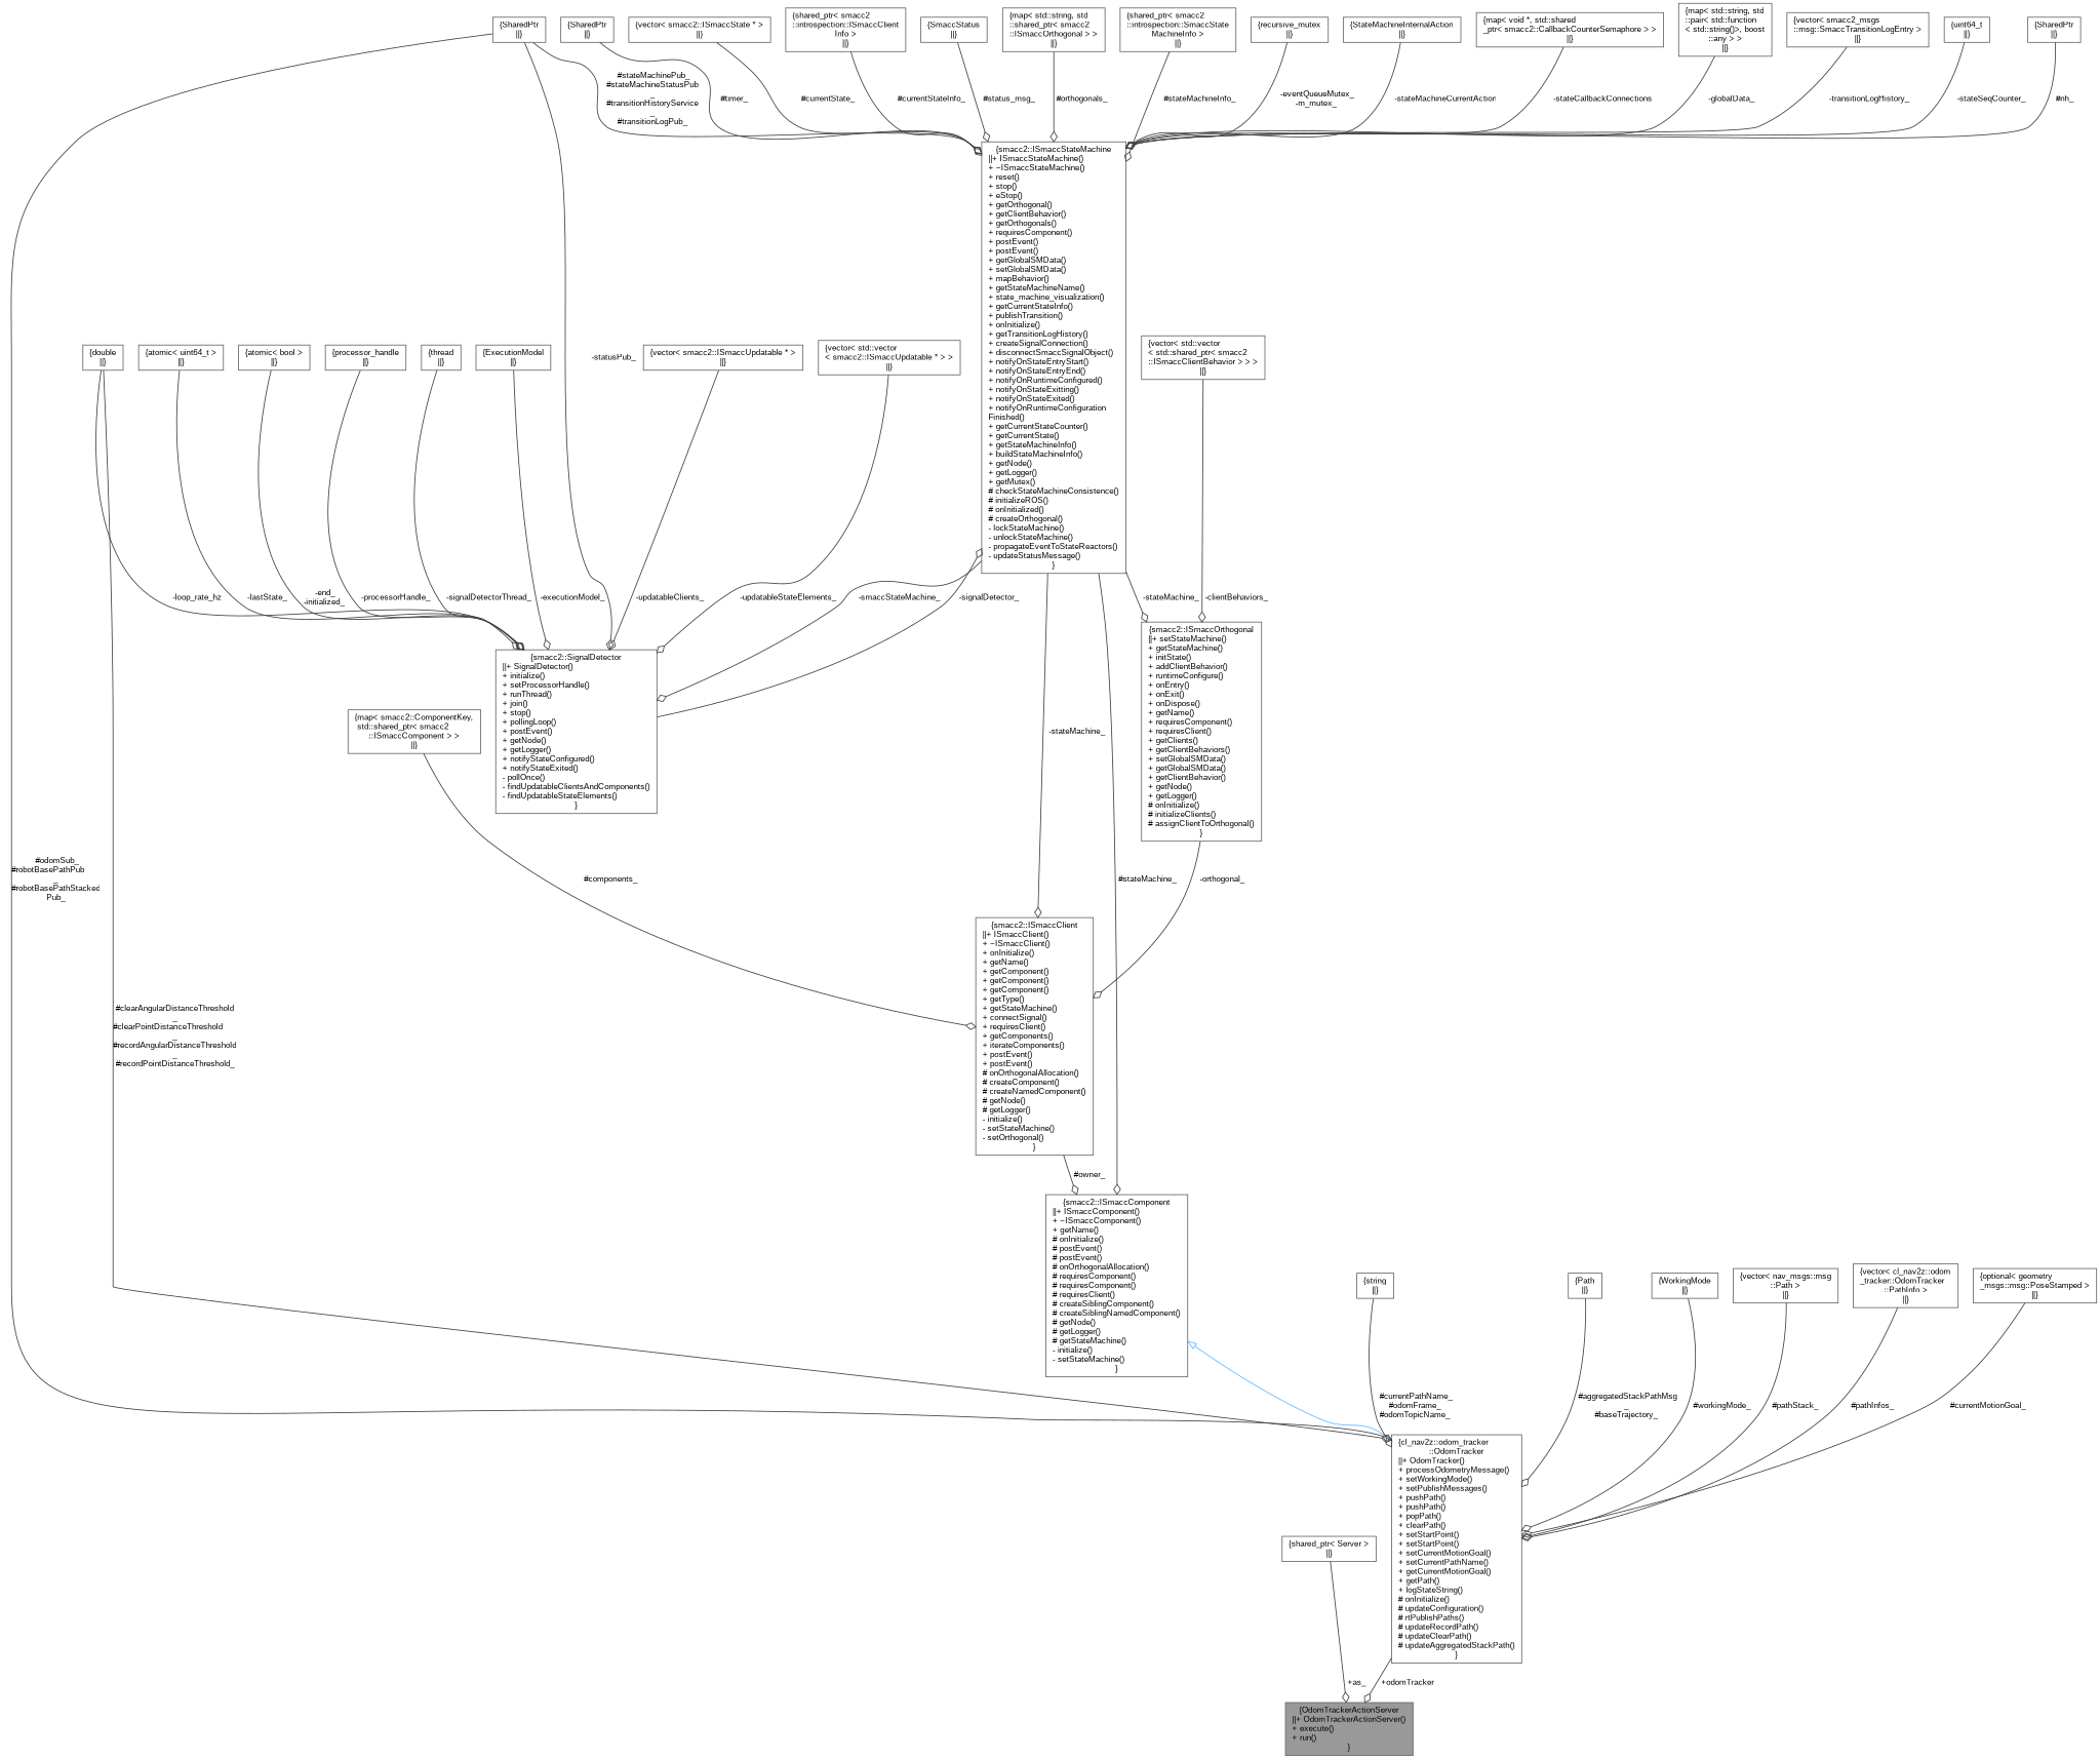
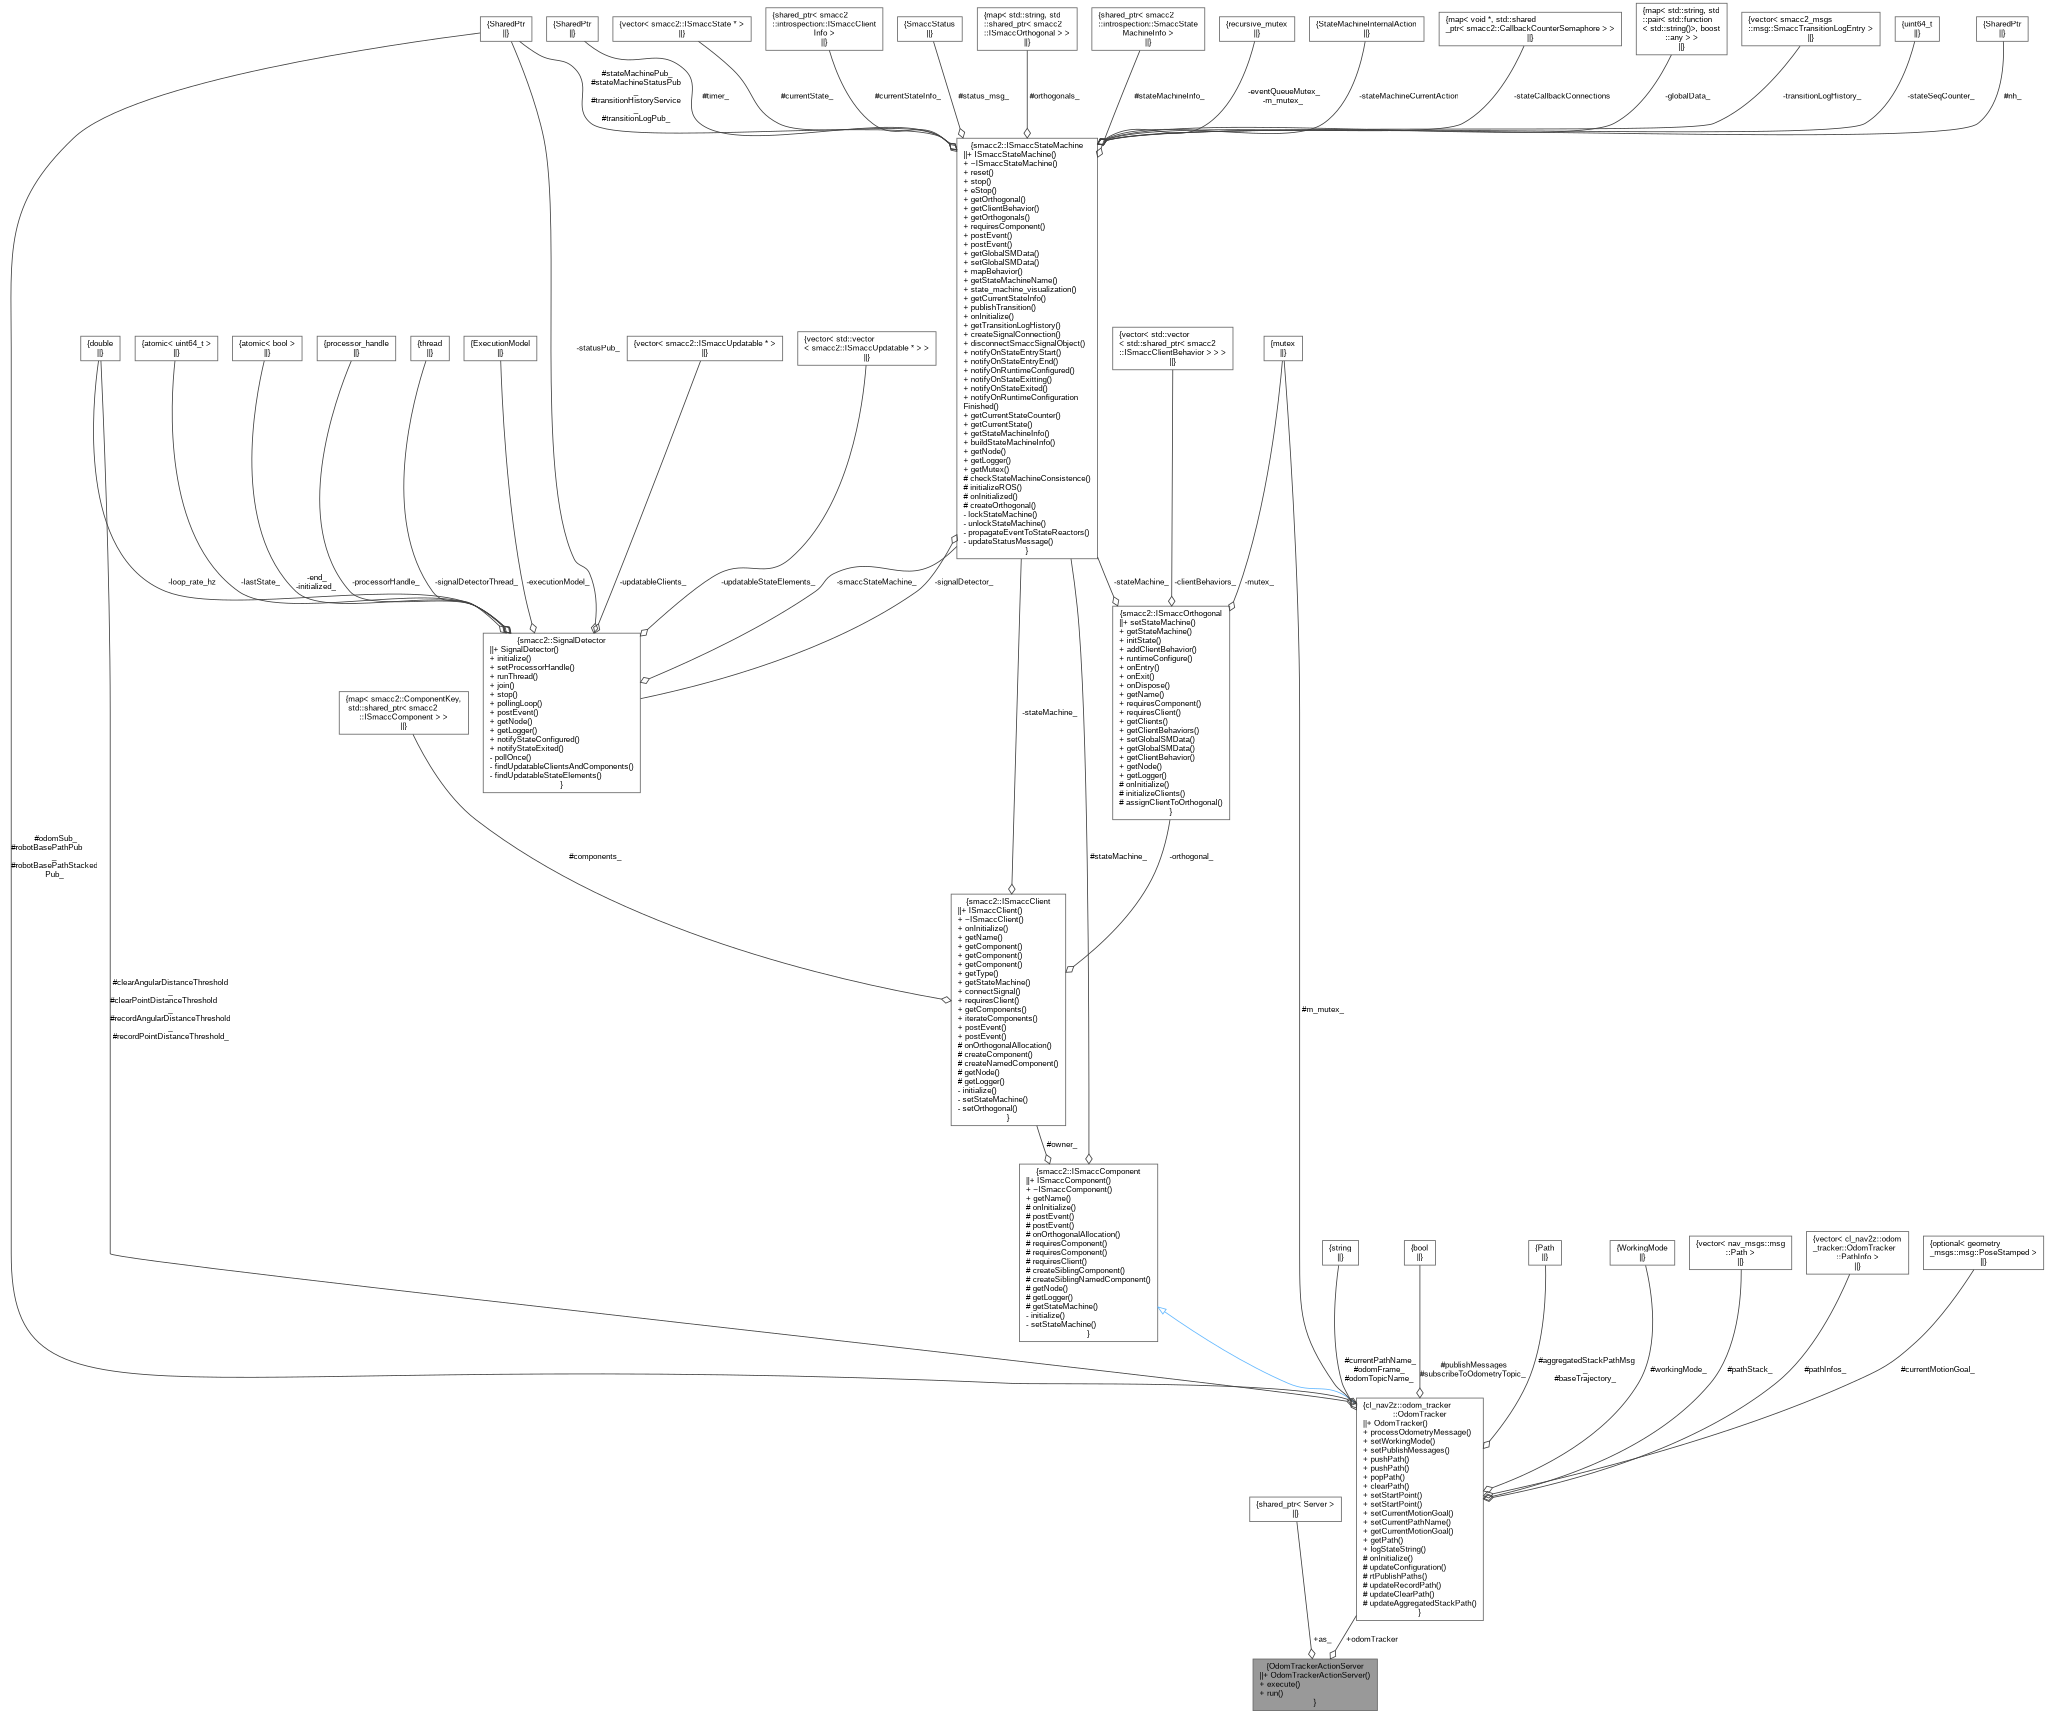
  digraph {
    fontname="Liberation Sans"
    node [color=gray40 fillcolor=white fontname="Liberation Sans" fontsize=10 shape=box style=filled]
    edge [arrowhead=odiamond color=grey25 fontname="Liberation Sans" fontsize=10 labelfontname=Helvetica labelfontsize=10 style=solid]
    n1 [fillcolor=grey60 fontcolor=black height=0.2 label="{OdomTrackerActionServer\n||+ OdomTrackerActionServer()\l+ execute()\l+ run()\l}" width=0.4]
    n2 [height=0.2 label="{shared_ptr\< Server \>\n||}" width=0.4]
    n3 [height=0.2 label="{cl_nav2z::odom_tracker\l::OdomTracker\n||+ OdomTracker()\l+ processOdometryMessage()\l+ setWorkingMode()\l+ setPublishMessages()\l+ pushPath()\l+ pushPath()\l+ popPath()\l+ clearPath()\l+ setStartPoint()\l+ setStartPoint()\l+ setCurrentMotionGoal()\l+ setCurrentPathName()\l+ getCurrentMotionGoal()\l+ getPath()\l+ logStateString()\l# onInitialize()\l# updateConfiguration()\l# rtPublishPaths()\l# updateRecordPath()\l# updateClearPath()\l# updateAggregatedStackPath()\l}" width=0.4]
    n4 [height=0.2 label="{smacc2::ISmaccComponent\n||+ ISmaccComponent()\l+ ~ISmaccComponent()\l+ getName()\l# onInitialize()\l# postEvent()\l# postEvent()\l# onOrthogonalAllocation()\l# requiresComponent()\l# requiresComponent()\l# requiresClient()\l# createSiblingComponent()\l# createSiblingNamedComponent()\l# getNode()\l# getLogger()\l# getStateMachine()\l- initialize()\l- setStateMachine()\l}" width=0.4]
    n5 [height=0.2 label="{smacc2::ISmaccStateMachine\n||+ ISmaccStateMachine()\l+ ~ISmaccStateMachine()\l+ reset()\l+ stop()\l+ eStop()\l+ getOrthogonal()\l+ getClientBehavior()\l+ getOrthogonals()\l+ requiresComponent()\l+ postEvent()\l+ postEvent()\l+ getGlobalSMData()\l+ setGlobalSMData()\l+ mapBehavior()\l+ getStateMachineName()\l+ state_machine_visualization()\l+ getCurrentStateInfo()\l+ publishTransition()\l+ onInitialize()\l+ getTransitionLogHistory()\l+ createSignalConnection()\l+ disconnectSmaccSignalObject()\l+ notifyOnStateEntryStart()\l+ notifyOnStateEntryEnd()\l+ notifyOnRuntimeConfigured()\l+ notifyOnStateExitting()\l+ notifyOnStateExited()\l+ notifyOnRuntimeConfiguration\lFinished()\l+ getCurrentStateCounter()\l+ getCurrentState()\l+ getStateMachineInfo()\l+ buildStateMachineInfo()\l+ getNode()\l+ getLogger()\l+ getMutex()\l# checkStateMachineConsistence()\l# initializeROS()\l# onInitialized()\l# createOrthogonal()\l- lockStateMachine()\l- unlockStateMachine()\l- propagateEventToStateReactors()\l- updateStatusMessage()\l}" width=0.4]
    n6 [height=0.2 label="{smacc2::SignalDetector\n||+ SignalDetector()\l+ initialize()\l+ setProcessorHandle()\l+ runThread()\l+ join()\l+ stop()\l+ pollingLoop()\l+ postEvent()\l+ getNode()\l+ getLogger()\l+ notifyStateConfigured()\l+ notifyStateExited()\l- pollOnce()\l- findUpdatableClientsAndComponents()\l- findUpdatableStateElements()\l}" width=0.4]
    n7 [height=0.2 label="{smacc2::ISmaccClient\n||+ ISmaccClient()\l+ ~ISmaccClient()\l+ onInitialize()\l+ getName()\l+ getComponent()\l+ getComponent()\l+ getComponent()\l+ getType()\l+ getStateMachine()\l+ connectSignal()\l+ requiresClient()\l+ getComponents()\l+ iterateComponents()\l+ postEvent()\l+ postEvent()\l# onOrthogonalAllocation()\l# createComponent()\l# createNamedComponent()\l# getNode()\l# getLogger()\l- initialize()\l- setStateMachine()\l- setOrthogonal()\l}" width=0.4]
    n8 [height=0.2 label="{smacc2::ISmaccOrthogonal\n||+ setStateMachine()\l+ getStateMachine()\l+ initState()\l+ addClientBehavior()\l+ runtimeConfigure()\l+ onEntry()\l+ onExit()\l+ onDispose()\l+ getName()\l+ requiresComponent()\l+ requiresClient()\l+ getClients()\l+ getClientBehaviors()\l+ setGlobalSMData()\l+ getGlobalSMData()\l+ getClientBehavior()\l+ getNode()\l+ getLogger()\l# onInitialize()\l# initializeClients()\l# assignClientToOrthogonal()\l}" width=0.4]
    n9 [height=0.2 label="{SharedPtr\n||}" width=0.4]
    n10 [height=0.2 label="{SharedPtr\n||}" width=0.4]
    n11 [height=0.2 label="{SharedPtr\n||}" width=0.4]
    n12 [height=0.2 label="{vector\< smacc2::ISmaccState * \>\n||}" width=0.4]
    n13 [height=0.2 label="{shared_ptr\< smacc2\l::introspection::ISmaccClient\lInfo \>\n||}" width=0.4]
    n14 [height=0.2 label="{SmaccStatus\n||}" width=0.4]
    n15 [height=0.2 label="{map\< std::string, std\l::shared_ptr\< smacc2\l::ISmaccOrthogonal \> \>\n||}" width=0.4]
    n16 [height=0.2 label="{shared_ptr\< smacc2\l::introspection::SmaccState\lMachineInfo \>\n||}" width=0.4]
    n17 [height=0.2 label="{recursive_mutex\n||}" width=0.4]
    n18 [height=0.2 label="{StateMachineInternalAction\n||}" width=0.4]
    n19 [height=0.2 label="{map\< void *, std::shared\l_ptr\< smacc2::CallbackCounterSemaphore \> \>\n||}" width=0.4]
    n20 [height=0.2 label="{map\< std::string, std\l::pair\< std::function\l\< std::string()\>, boost\l::any \> \>\n||}" width=0.4]
    n21 [height=0.2 label="{vector\< smacc2_msgs\l::msg::SmaccTransitionLogEntry \>\n||}" width=0.4]
    n22 [height=0.2 label="{vector\< smacc2::ISmaccUpdatable * \>\n||}" width=0.4]
    n23 [height=0.2 label="{vector\< std::vector\l\< smacc2::ISmaccUpdatable * \> \>\n||}" width=0.4]
    n24 [height=0.2 label="{atomic\< uint64_t \>\n||}" width=0.4]
    n25 [height=0.2 label="{double\n||}" width=0.4]
    n26 [height=0.2 label="{atomic\< bool \>\n||}" width=0.4]
    n27 [height=0.2 label="{processor_handle\n||}" width=0.4]
    n28 [height=0.2 label="{thread\n||}" width=0.4]
    n29 [height=0.2 label="{ExecutionModel\n||}" width=0.4]
    n30 [height=0.2 label="{uint64_t\n||}" width=0.4]
    n31 [height=0.2 label="{map\< smacc2::ComponentKey,\l std::shared_ptr\< smacc2\l::ISmaccComponent \> \>\n||}" width=0.4]
    n32 [height=0.2 label="{vector\< std::vector\l\< std::shared_ptr\< smacc2\l::ISmaccClientBehavior \> \> \>\n||}" width=0.4]
+   n33 [height=0.2 label="{mutex\n||}" width=0.4]
    n34 [height=0.2 label="{string\n||}" width=0.4]
+   n35 [height=0.2 label="{bool\n||}" width=0.4]
    n36 [height=0.2 label="{Path\n||}" width=0.4]
    n37 [height=0.2 label="{WorkingMode\n||}" width=0.4]
    n38 [height=0.2 label="{vector\< nav_msgs::msg\l::Path \>\n||}" width=0.4]
    n39 [height=0.2 label="{vector\< cl_nav2z::odom\l_tracker::OdomTracker\l::PathInfo \>\n||}" width=0.4]
    n40 [height=0.2 label="{optional\< geometry\l_msgs::msg::PoseStamped \>\n||}" width=0.4]
    n2 -> n1 [label=" +as_"]
    n3 -> n1 [label=" +odomTracker"]
    n4 -> n3 [arrowtail=onormal color=steelblue1 dir=back arrowhead=""]
    n5 -> n4 [label=" #stateMachine_"]
    n5 -> n6 [label=" -smaccStateMachine_"]
    n5 -> n7 [label=" -stateMachine_"]
    n5 -> n8 [label=" -stateMachine_"]
    n6 -> n5 [label=" -signalDetector_"]
    n7 -> n4 [label=" #owner_"]
    n8 -> n7 [label=" -orthogonal_"]
    n9 -> n5 [label=" #nh_"]
    n10 -> n5 [label=" #timer_"]
    n11 -> n3 [label=" #odomSub_\n#robotBasePathPub\l_\n#robotBasePathStacked\lPub_"]
    n11 -> n5 [label=" #stateMachinePub_\n#stateMachineStatusPub\l_\n#transitionHistoryService\l_\n#transitionLogPub_"]
    n11 -> n6 [label=" -statusPub_"]
    n12 -> n5 [label=" #currentState_"]
    n13 -> n5 [label=" #currentStateInfo_"]
    n14 -> n5 [label=" #status_msg_"]
    n15 -> n5 [label=" #orthogonals_"]
    n16 -> n5 [label=" #stateMachineInfo_"]
    n17 -> n5 [label=" -eventQueueMutex_\n-m_mutex_"]
    n18 -> n5 [label=" -stateMachineCurrentAction"]
    n19 -> n5 [label=" -stateCallbackConnections"]
    n20 -> n5 [label=" -globalData_"]
    n21 -> n5 [label=" -transitionLogHistory_"]
    n22 -> n6 [label=" -updatableClients_"]
    n23 -> n6 [label=" -updatableStateElements_"]
    n24 -> n6 [label=" -lastState_"]
    n25 -> n3 [label=" #clearAngularDistanceThreshold\l_\n#clearPointDistanceThreshold\l_\n#recordAngularDistanceThreshold\l_\n#recordPointDistanceThreshold_"]
    n25 -> n6 [label=" -loop_rate_hz"]
    n26 -> n6 [label=" -end_\n-initialized_"]
    n27 -> n6 [label=" -processorHandle_"]
    n28 -> n6 [label=" -signalDetectorThread_"]
    n29 -> n6 [label=" -executionModel_"]
    n30 -> n5 [label=" -stateSeqCounter_"]
    n31 -> n7 [label=" #components_"]
    n32 -> n8 [label=" -clientBehaviors_"]
+   n33 -> n3 [label=" #m_mutex_"]
+   n33 -> n8 [label=" -mutex_"]
    n34 -> n3 [label=" #currentPathName_\n#odomFrame_\n#odomTopicName_"]
+   n35 -> n3 [label=" #publishMessages\n#subscribeToOdometryTopic_"]
    n36 -> n3 [label=" #aggregatedStackPathMsg\l_\n#baseTrajectory_"]
    n37 -> n3 [label=" #workingMode_"]
    n38 -> n3 [label=" #pathStack_"]
    n39 -> n3 [label=" #pathInfos_"]
    n40 -> n3 [label=" #currentMotionGoal_"]
  }
